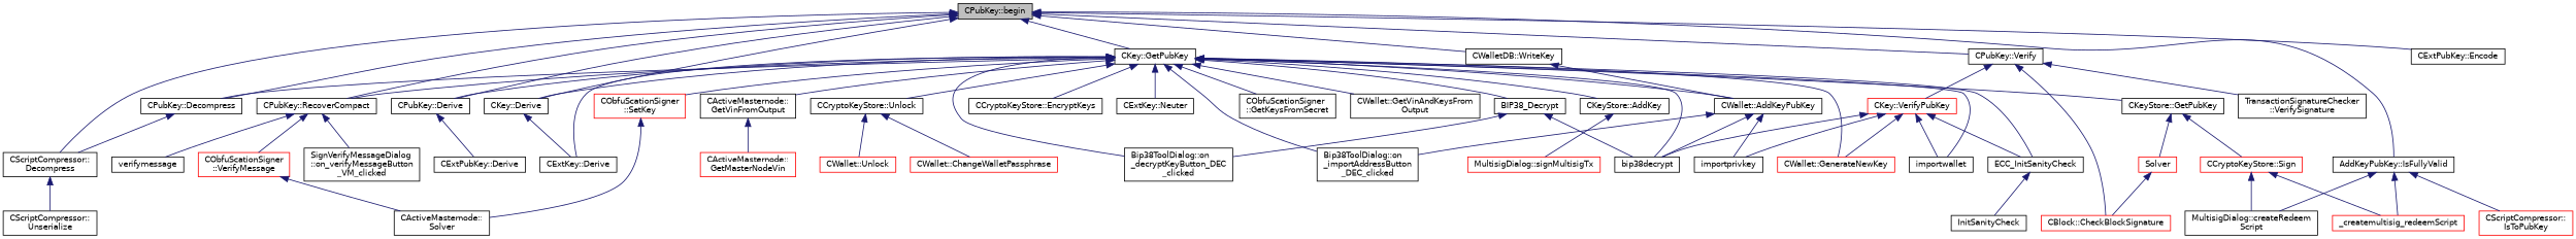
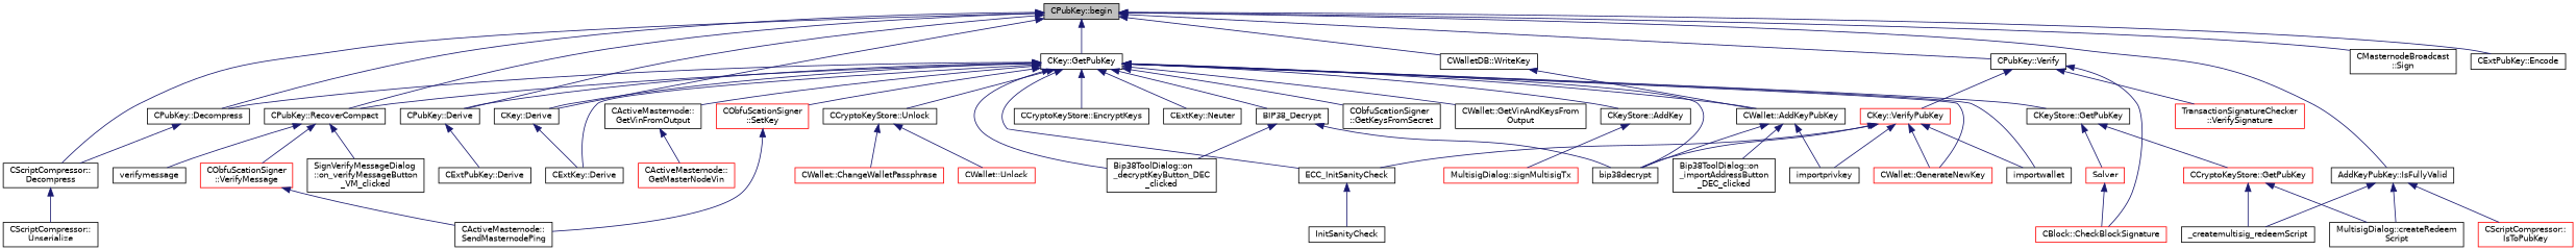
  digraph {
    fontname="DejaVu Sans"
    rankdir=TB
    node [color=black fillcolor=white fontname="DejaVu Sans" fontsize=10 shape=record style=filled]
    edge [color=midnightblue dir=back fontname="DejaVu Sans" fontsize=10 labelfontname=Helvetica labelfontsize=10 style=solid]
    n1 [fillcolor=grey75 fontcolor=black height=0.2 label="CPubKey::begin" width=0.4]
    n2 [height=0.2 label="CScriptCompressor::\lDecompress" width=0.4]
    n3 [height=0.2 label="CKey::GetPubKey" width=0.4]
    n4 [height=0.2 label="CKey::Derive" width=0.4]
    n5 [height=0.2 label="CPubKey::RecoverCompact" width=0.4]
    n6 [height=0.2 label="CPubKey::Decompress" width=0.4]
    n7 [height=0.2 label="CPubKey::Derive" width=0.4]
+   n8 [height=0.2 label="CMasternodeBroadcast\l::Sign" width=0.4]
    n9 [height=0.2 label="CPubKey::Verify" width=0.4]
    n10 [height=0.2 label="AddKeyPubKey::IsFullyValid" width=0.4]
    n11 [height=0.2 label="CExtPubKey::Encode" width=0.4]
    n12 [height=0.2 label="CWalletDB::WriteKey" width=0.4]
    n13 [height=0.2 label="CScriptCompressor::\lUnserialize" width=0.4]
    n14 [height=0.2 label="CActiveMasternode::\lGetVinFromOutput" width=0.4]
    n15 [height=0.2 label=BIP38_Decrypt width=0.4]
    n16 [height=0.2 label="Bip38ToolDialog::on\l_decryptKeyButton_DEC\l_clicked" width=0.4]
    n17 [height=0.2 label=bip38decrypt width=0.4]
    n18 [height=0.2 label="CCryptoKeyStore::Unlock" width=0.4]
    n19 [height=0.2 label="CCryptoKeyStore::EncryptKeys" width=0.4]
    n20 [height=0.2 label="CExtKey::Derive" width=0.4]
    n21 [height=0.2 label="CExtKey::Neuter" width=0.4]
    n22 [height=0.2 label=ECC_InitSanityCheck width=0.4]
    n23 [height=0.2 label="CKeyStore::GetPubKey" width=0.4]
    n24 [height=0.2 label="CKeyStore::AddKey" width=0.4]
    n25 [color=red height=0.2 label="CObfuScationSigner\l::SetKey" width=0.4]
    n26 [height=0.2 label="CObfuScationSigner\l::GetKeysFromSecret" width=0.4]
    n27 [height=0.2 label="Bip38ToolDialog::on\l_importAddressButton\l_DEC_clicked" width=0.4]
    n28 [height=0.2 label=importwallet width=0.4]
    n29 [color=red height=0.2 label="CWallet::GenerateNewKey" width=0.4]
    n30 [height=0.2 label="CWallet::GetVinAndKeysFrom\lOutput" width=0.4]
    n31 [height=0.2 label="CWallet::AddKeyPubKey" width=0.4]
    n32 [color=red height=0.2 label="CObfuScationSigner\l::VerifyMessage" width=0.4]
    n33 [height=0.2 label="SignVerifyMessageDialog\l::on_verifyMessageButton\l_VM_clicked" width=0.4]
    n34 [height=0.2 label=verifymessage width=0.4]
    n35 [height=0.2 label="CExtPubKey::Derive" width=0.4]
    n36 [color=red height=0.2 label="CBlock::CheckBlockSignature" width=0.4]
    n37 [color=red height=0.2 label="CKey::VerifyPubKey" width=0.4]
-   n38 [height=0.2 label="TransactionSignatureChecker\l::VerifySignature" width=0.4]
+   n38 [color=red height=0.2 label="TransactionSignatureChecker\l::VerifySignature" width=0.4]
    n39 [height=0.2 label="MultisigDialog::createRedeem\lScript" width=0.4]
-   n40 [color=red height=0.2 label=_createmultisig_redeemScript width=0.4]
+   n40 [height=0.2 label=_createmultisig_redeemScript width=0.4]
    n41 [color=red height=0.2 label="CScriptCompressor::\lIsToPubKey" width=0.4]
    n42 [color=red height=0.2 label="CActiveMasternode::\lGetMasterNodeVin" width=0.4]
    n43 [color=red height=0.2 label="CWallet::Unlock" width=0.4]
    n44 [color=red height=0.2 label="CWallet::ChangeWalletPassphrase" width=0.4]
    n45 [height=0.2 label=InitSanityCheck width=0.4]
-   n46 [color=red height=0.2 label="CCryptoKeyStore::Sign" width=0.4]
+   n46 [color=red height=0.2 label="CCryptoKeyStore::GetPubKey" width=0.4]
    n47 [color=red height=0.2 label=Solver width=0.4]
    n48 [color=red height=0.2 label="MultisigDialog::signMultisigTx" width=0.4]
-   n49 [height=0.2 label="CActiveMasternode::\lSolver" width=0.4]
+   n49 [height=0.2 label="CActiveMasternode::\lSendMasternodePing" width=0.4]
    n50 [height=0.2 label=importprivkey width=0.4]
    n1 -> n2
    n1 -> n3
    n1 -> n4
    n1 -> n5
    n1 -> n6
    n1 -> n7
+   n1 -> n8
    n1 -> n9
    n1 -> n10
    n1 -> n11
    n1 -> n12
    n2 -> n13
    n3 -> n4
    n3 -> n5
    n3 -> n6
    n3 -> n7
    n3 -> n14
    n3 -> n15
    n3 -> n16
    n3 -> n17
    n3 -> n18
    n3 -> n19
    n3 -> n20
    n3 -> n21
    n3 -> n22
    n3 -> n23
    n3 -> n24
    n3 -> n25
    n3 -> n26
-   n3 -> n27
    n3 -> n28
    n3 -> n29
    n3 -> n30
    n3 -> n31
    n4 -> n20
    n5 -> n32
    n5 -> n33
    n5 -> n34
    n6 -> n2
    n7 -> n35
    n9 -> n36
    n9 -> n37
    n9 -> n38
    n10 -> n39
    n10 -> n40
    n10 -> n41
    n12 -> n31
    n14 -> n42
    n15 -> n16
    n15 -> n17
    n18 -> n43
    n18 -> n44
    n22 -> n45
    n23 -> n46
    n23 -> n47
    n24 -> n48
    n25 -> n49
    n31 -> n17
    n31 -> n27
    n31 -> n50
    n32 -> n49
    n37 -> n17
    n37 -> n22
    n37 -> n28
    n37 -> n29
    n37 -> n50
    n46 -> n39
    n46 -> n40
    n47 -> n36
  }
